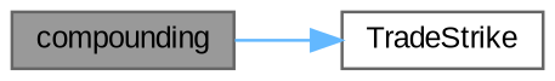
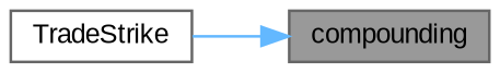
  digraph {
    rankdir=RL
    fontname="Liberation Sans"
    node [fontname="Liberation Sans" fontsize=10 shape=box style=filled]
    n1 [color=gray40 fillcolor=grey60 fontcolor=black height=0.2 label=compounding width=0.4]
    n2 [color=grey40 fillcolor=white height=0.2 label=TradeStrike width=0.4]
-   n2 -> n1 [color=steelblue1 dir=back fontname="Liberation Sans" fontsize=10 labelfontname=Helvetica labelfontsize=10 style=solid]
+   n1 -> n2 [color=steelblue1 dir=back fontname="Liberation Sans" fontsize=10 labelfontname=Helvetica labelfontsize=10 style=solid]
  }
